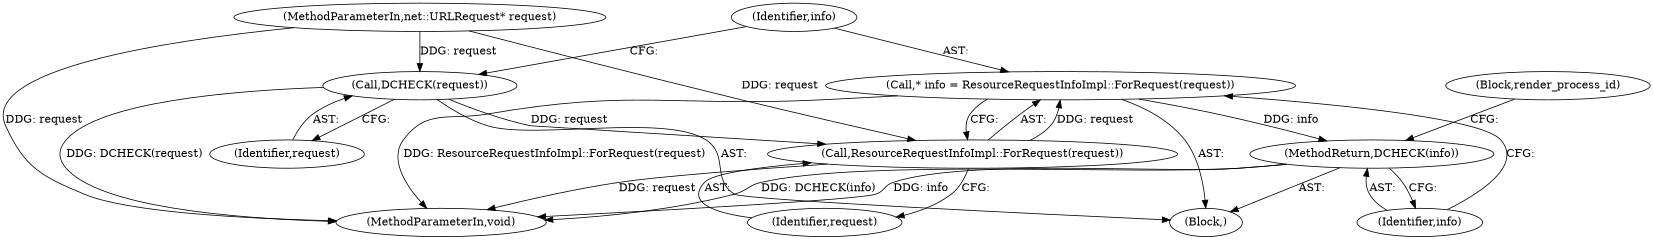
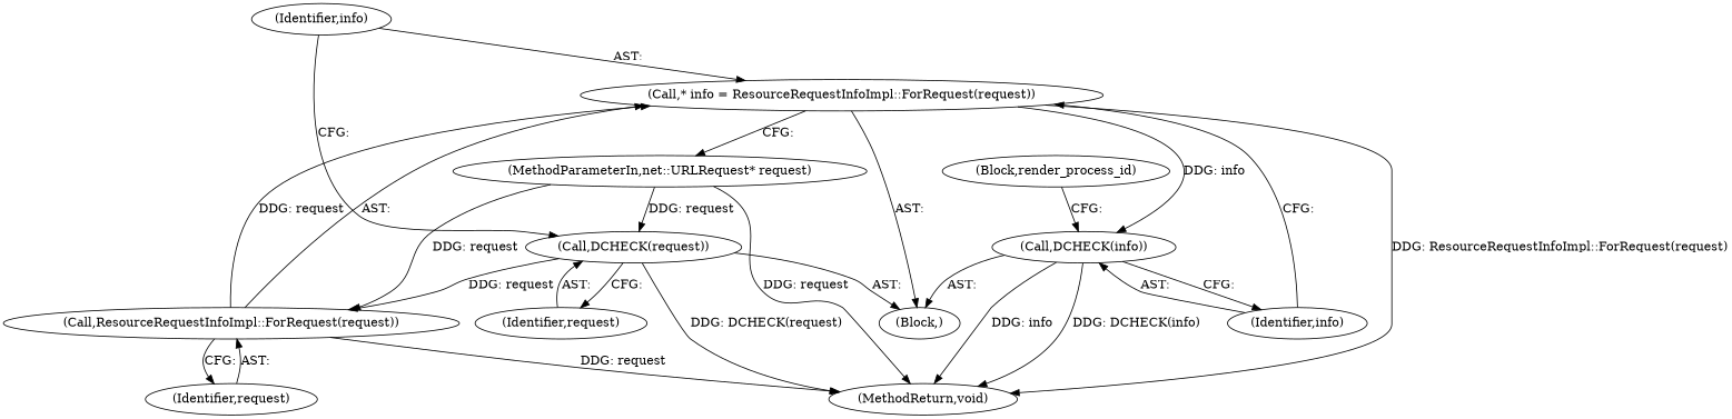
  digraph {
    n1 [label="(Call,* info = ResourceRequestInfoImpl::ForRequest(request))"]
    n2 [label="(Call,ResourceRequestInfoImpl::ForRequest(request))"]
-   n3 [label="(MethodReturn,DCHECK(info))"]
-   n4 [label="(MethodParameterIn,void)"]
+   n3 [label="(Call,DCHECK(info))"]
+   n4 [label="(MethodReturn,void)"]
    n5 [label="(Block,)"]
    n6 [label="(Identifier,request)"]
    n7 [label="(Identifier,info)"]
    n8 [label="(Call,DCHECK(request))"]
    n9 [label="(Identifier,request)"]
    n10 [label="(MethodParameterIn,net::URLRequest* request)"]
    n11 [label="(Identifier,info)"]
    n12 [label="(Block,render_process_id)"]
-   n1 -> n2 [label="CFG: "]
+   n1 -> n10 [label="CFG: "]
    n1 -> n3 [label="DDG: info"]
    n1 -> n4 [label="DDG: ResourceRequestInfoImpl::ForRequest(request)"]
    n1 -> n5 [label="AST: "]
    n2 -> n1 [label="AST: "]
    n2 -> n1 [label="DDG: request"]
    n2 -> n4 [label="DDG: request"]
    n2 -> n6 [label="CFG: "]
    n3 -> n4 [label="DDG: DCHECK(info)"]
    n3 -> n4 [label="DDG: info"]
    n3 -> n5 [label="AST: "]
    n3 -> n7 [label="CFG: "]
    n6 -> n2 [label="AST: "]
    n7 -> n1 [label="CFG: "]
    n7 -> n3 [label="AST: "]
    n8 -> n2 [label="DDG: request"]
    n8 -> n4 [label="DDG: DCHECK(request)"]
    n8 -> n5 [label="AST: "]
    n8 -> n9 [label="CFG: "]
    n9 -> n8 [label="AST: "]
    n10 -> n2 [label="DDG: request"]
    n10 -> n4 [label="DDG: request"]
    n10 -> n8 [label="DDG: request"]
    n11 -> n1 [label="AST: "]
    n11 -> n8 [label="CFG: "]
    n12 -> n3 [label="CFG: "]
  }
